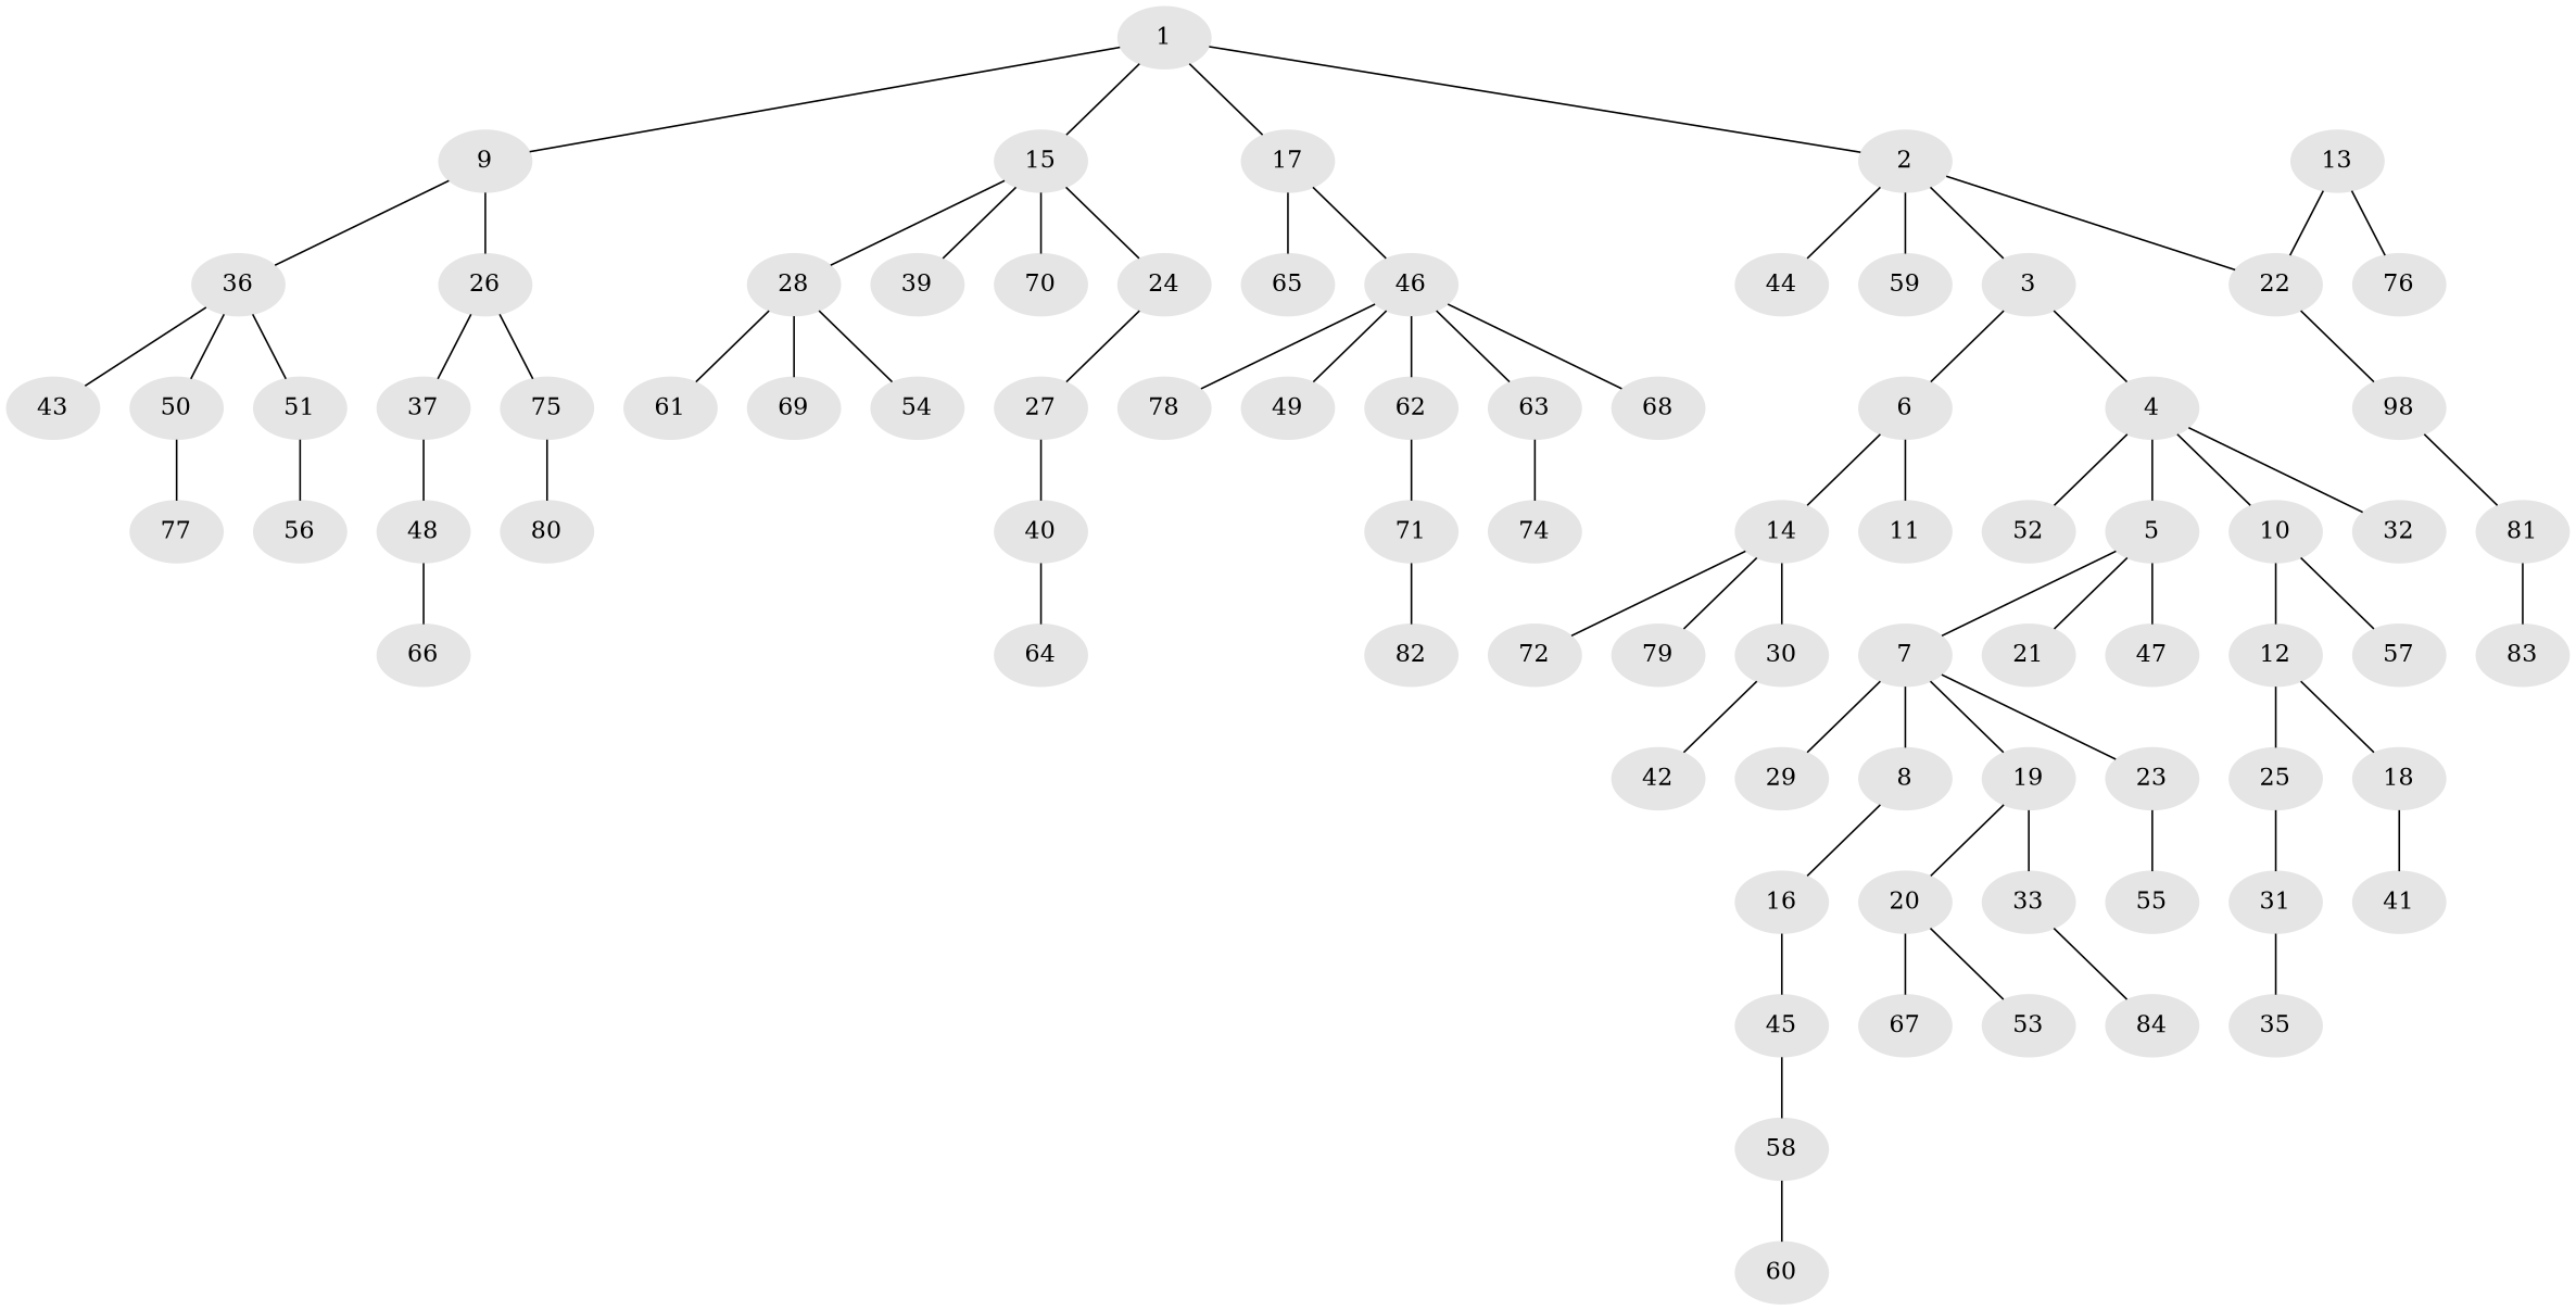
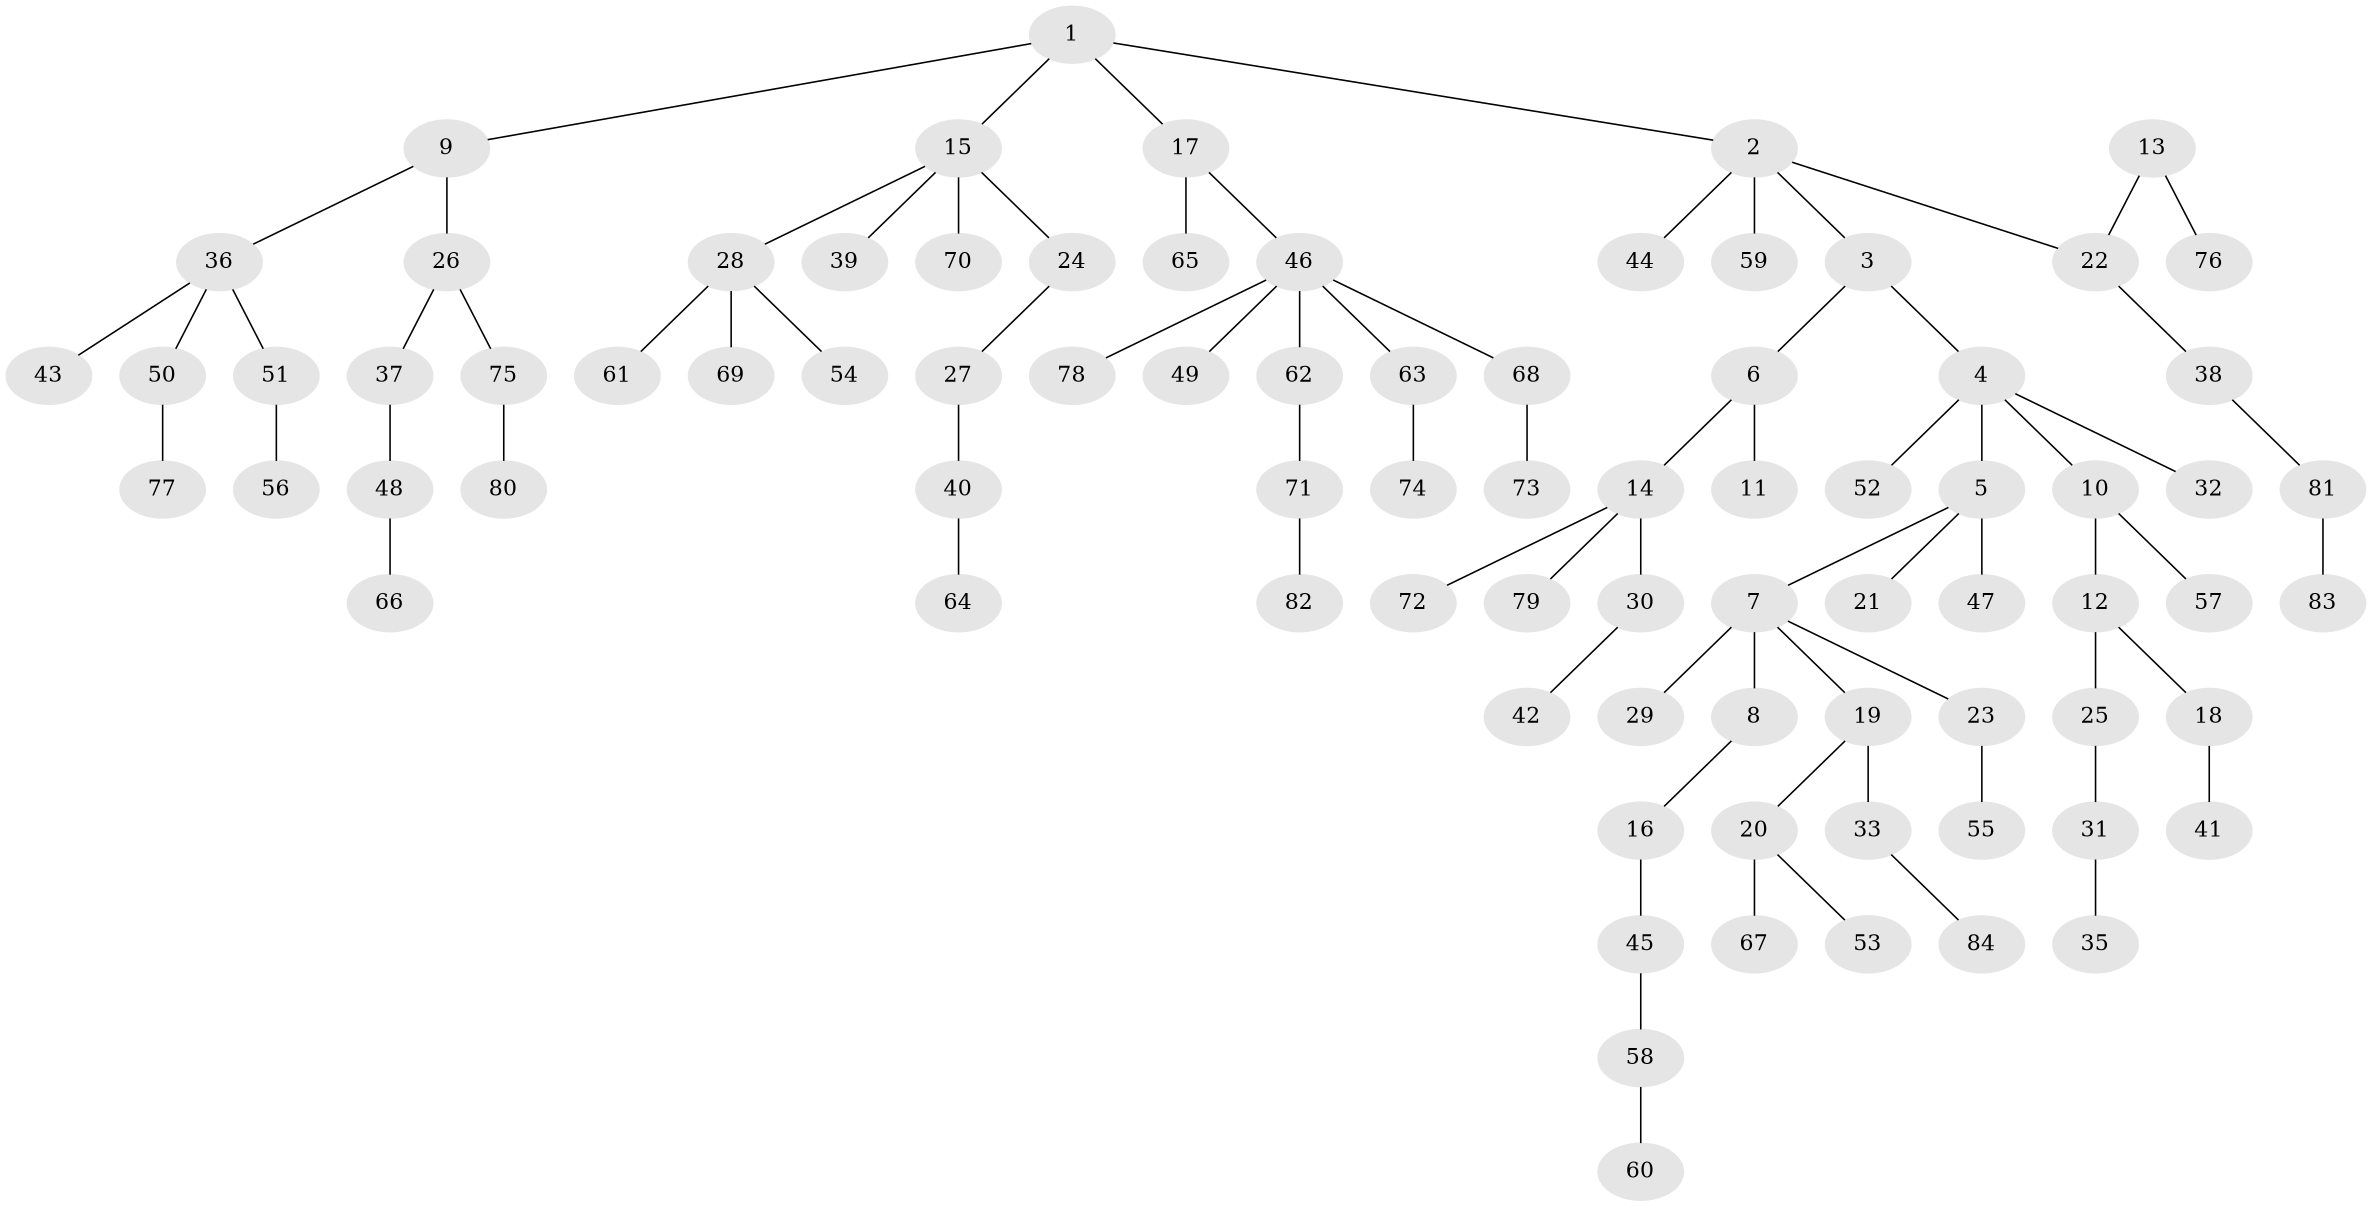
  graph {
    node [color=gray90 style=filled]
    1
    2
    9
    15
    17
    3
    44
    59
    22
    26
    36
    24
    28
    39
    70
    46
    65
    4
    6
    13
    76
    5
    10
    32
    52
    11
    14
    7
    21
    47
    12
    57
    8
    19
    23
    29
    30
    72
    79
    16
    20
    33
    55
    45
    37
    75
    43
    50
    51
    18
    25
    41
    31
-   38 [label=98]
+   38
    42
    27
    54
    61
    69
    58
    49
    62
    63
    68
    78
    53
    67
    84
    81
    40
    35
    48
    80
    64
    77
    56
    66
    83
    60
    71
    74
+   73
    82
    1 -- 2
    1 -- 9
    1 -- 15
    1 -- 17
    2 -- 3
    2 -- 44
    2 -- 59
    2 -- 22
    9 -- 26
    9 -- 36
    15 -- 24
    15 -- 28
    15 -- 39
    15 -- 70
    17 -- 46
    17 -- 65
    3 -- 4
    3 -- 6
    22 -- 38
    26 -- 37
    26 -- 75
    36 -- 43
    36 -- 50
    36 -- 51
    24 -- 27
    28 -- 54
    28 -- 61
    28 -- 69
    46 -- 49
    46 -- 62
    46 -- 63
    46 -- 68
    46 -- 78
    4 -- 5
    4 -- 10
    4 -- 32
    4 -- 52
    6 -- 11
    6 -- 14
    13 -- 22
    13 -- 76
    5 -- 7
    5 -- 21
    5 -- 47
    10 -- 12
    10 -- 57
    14 -- 30
    14 -- 72
    14 -- 79
    7 -- 8
    7 -- 19
    7 -- 23
    7 -- 29
    12 -- 18
    12 -- 25
    8 -- 16
    19 -- 20
    19 -- 33
    23 -- 55
    30 -- 42
    16 -- 45
    20 -- 53
    20 -- 67
    33 -- 84
    45 -- 58
    37 -- 48
    75 -- 80
    50 -- 77
    51 -- 56
    18 -- 41
    25 -- 31
    31 -- 35
    38 -- 81
    27 -- 40
    58 -- 60
    62 -- 71
    63 -- 74
+   68 -- 73
    81 -- 83
    40 -- 64
    48 -- 66
    71 -- 82
  }
